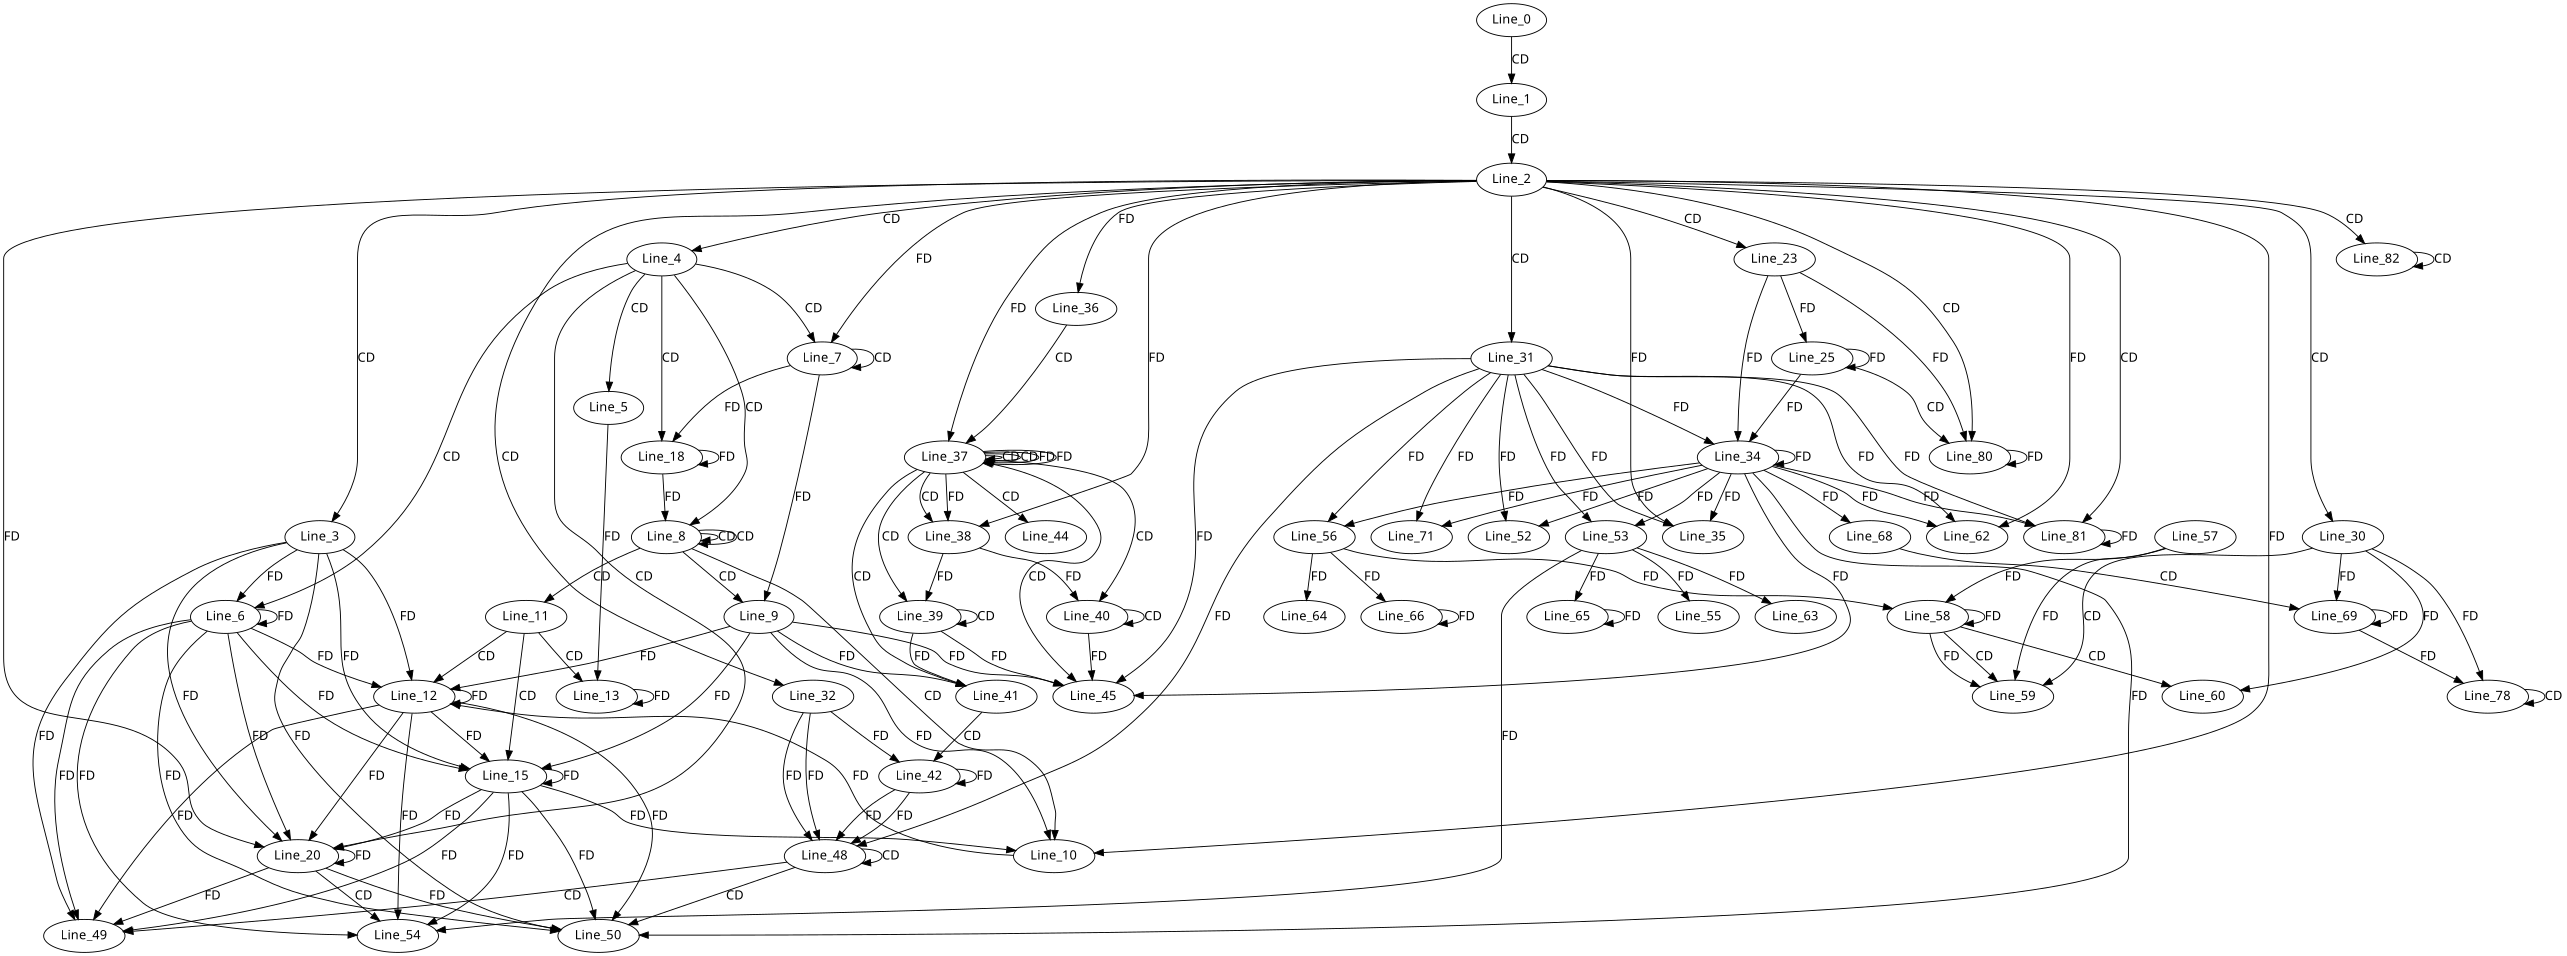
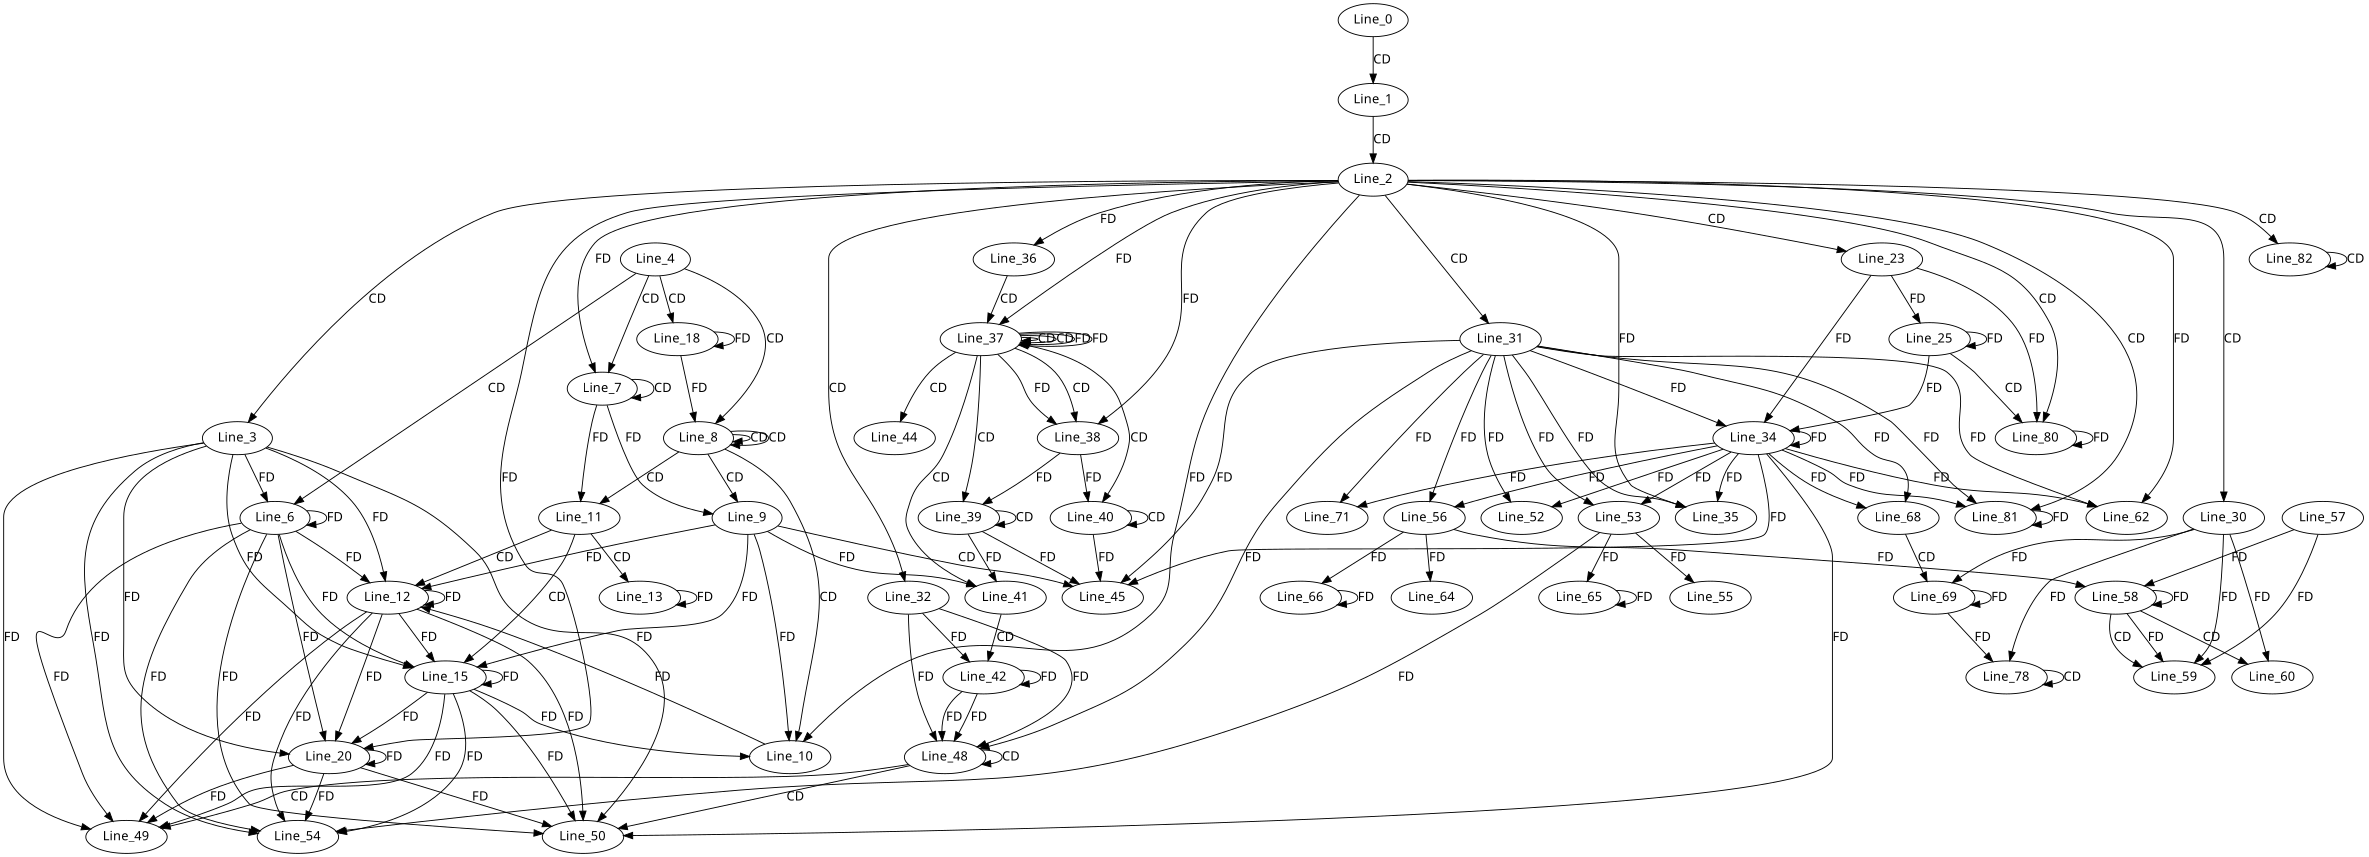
  digraph {
    fontname="Noto Sans"
    node [fontname="Noto Sans"]
    edge [fontname="Noto Sans"]
    Line_0
    Line_1
    Line_2
    Line_3
    Line_4
    Line_7
    Line_10
    Line_20
    Line_23
    Line_30
    Line_31
    Line_32
    Line_35
    Line_36
    Line_37
    Line_38
    Line_62
    Line_80
    Line_81
    Line_82
    Line_6
    Line_12
    Line_15
    Line_49
    Line_50
    Line_54
-   Line_5
    Line_8
    Line_18
    Line_9
    Line_25
    Line_34
    Line_59
    Line_60
    Line_69
    n36 [label=Line_78]
    Line_45
    Line_52
    Line_53
    Line_56
    Line_68
    Line_71
    Line_48
    Line_42
    Line_41
    Line_39
    Line_40
    Line_44
    Line_13
    Line_11
    Line_55
-   Line_63
    Line_65
    Line_58
    Line_64
    Line_66
    Line_57
    Line_0 -> Line_1 [label=CD]
    Line_1 -> Line_2 [label=CD]
    Line_2 -> Line_3 [label=CD]
-   Line_2 -> Line_4 [label=CD]
    Line_2 -> Line_7 [label=FD]
    Line_2 -> Line_10 [label=FD]
    Line_2 -> Line_20 [label=FD]
    Line_2 -> Line_23 [label=CD]
    Line_2 -> Line_30 [label=CD]
    Line_2 -> Line_31 [label=CD]
    Line_2 -> Line_32 [label=CD]
    Line_2 -> Line_35 [label=FD]
    Line_2 -> Line_36 [label=FD]
    Line_2 -> Line_37 [label=FD]
    Line_2 -> Line_38 [label=FD]
    Line_2 -> Line_62 [label=FD]
    Line_2 -> Line_80 [label=CD]
    Line_2 -> Line_81 [label=CD]
    Line_2 -> Line_82 [label=CD]
    Line_3 -> Line_20 [label=FD]
    Line_3 -> Line_6 [label=FD]
    Line_3 -> Line_12 [label=FD]
    Line_3 -> Line_15 [label=FD]
    Line_3 -> Line_49 [label=FD]
    Line_3 -> Line_50 [label=FD]
+   Line_3 -> Line_54 [label=FD]
    Line_4 -> Line_7 [label=CD]
-   Line_4 -> Line_20 [label=CD]
    Line_4 -> Line_6 [label=CD]
-   Line_4 -> Line_5 [label=CD]
    Line_4 -> Line_8 [label=CD]
    Line_4 -> Line_18 [label=CD]
    Line_7 -> Line_7 [label=CD]
-   Line_7 -> Line_18 [label=FD]
+   Line_7 -> Line_11 [label=FD]
    Line_7 -> Line_9 [label=FD]
    Line_10 -> Line_12 [label=FD]
    Line_20 -> Line_20 [label=FD]
    Line_20 -> Line_49 [label=FD]
    Line_20 -> Line_50 [label=FD]
-   Line_20 -> Line_54 [label=CD]
+   Line_20 -> Line_54 [label=FD]
    Line_23 -> Line_80 [label=FD]
    Line_23 -> Line_25 [label=FD]
    Line_23 -> Line_34 [label=FD]
-   Line_30 -> Line_59 [label=CD]
+   Line_30 -> Line_59 [label=FD]
    Line_30 -> Line_60 [label=FD]
    Line_30 -> Line_69 [label=FD]
    Line_30 -> n36 [label=FD]
    Line_31 -> Line_35 [label=FD]
    Line_31 -> Line_62 [label=FD]
    Line_31 -> Line_81 [label=FD]
    Line_31 -> Line_34 [label=FD]
    Line_31 -> Line_45 [label=FD]
    Line_31 -> Line_52 [label=FD]
    Line_31 -> Line_53 [label=FD]
    Line_31 -> Line_56 [label=FD]
+   Line_31 -> Line_68 [label=FD]
    Line_31 -> Line_71 [label=FD]
    Line_31 -> Line_48 [label=FD]
    Line_32 -> Line_48 [label=FD]
    Line_32 -> Line_48 [label=FD]
    Line_32 -> Line_42 [label=FD]
    Line_36 -> Line_37 [label=CD]
    Line_37 -> Line_37 [label=CD]
    Line_37 -> Line_37 [label=CD]
    Line_37 -> Line_37 [label=FD]
    Line_37 -> Line_37 [label=FD]
    Line_37 -> Line_38 [label=CD]
    Line_37 -> Line_38 [label=FD]
-   Line_37 -> Line_45 [label=CD]
    Line_37 -> Line_41 [label=CD]
    Line_37 -> Line_39 [label=CD]
    Line_37 -> Line_40 [label=CD]
    Line_37 -> Line_44 [label=CD]
    Line_38 -> Line_39 [label=FD]
    Line_38 -> Line_40 [label=FD]
    Line_80 -> Line_80 [label=FD]
    Line_81 -> Line_81 [label=FD]
    Line_82 -> Line_82 [label=CD]
    Line_6 -> Line_20 [label=FD]
    Line_6 -> Line_6 [label=FD]
    Line_6 -> Line_12 [label=FD]
    Line_6 -> Line_15 [label=FD]
    Line_6 -> Line_49 [label=FD]
    Line_6 -> Line_50 [label=FD]
    Line_6 -> Line_54 [label=FD]
    Line_12 -> Line_20 [label=FD]
    Line_12 -> Line_12 [label=FD]
    Line_12 -> Line_15 [label=FD]
    Line_12 -> Line_49 [label=FD]
    Line_12 -> Line_50 [label=FD]
    Line_12 -> Line_54 [label=FD]
    Line_15 -> Line_10 [label=FD]
    Line_15 -> Line_20 [label=FD]
    Line_15 -> Line_15 [label=FD]
    Line_15 -> Line_49 [label=FD]
    Line_15 -> Line_50 [label=FD]
    Line_15 -> Line_54 [label=FD]
-   Line_5 -> Line_13 [label=FD]
    Line_8 -> Line_10 [label=CD]
    Line_8 -> Line_8 [label=CD]
    Line_8 -> Line_8 [label=CD]
    Line_8 -> Line_9 [label=CD]
    Line_8 -> Line_11 [label=CD]
    Line_18 -> Line_8 [label=FD]
    Line_18 -> Line_18 [label=FD]
    Line_9 -> Line_10 [label=FD]
    Line_9 -> Line_12 [label=FD]
    Line_9 -> Line_15 [label=FD]
-   Line_9 -> Line_45 [label=FD]
+   Line_9 -> Line_45 [label=CD]
    Line_9 -> Line_41 [label=FD]
    Line_25 -> Line_80 [label=CD]
    Line_25 -> Line_25 [label=FD]
    Line_25 -> Line_34 [label=FD]
    Line_34 -> Line_35 [label=FD]
    Line_34 -> Line_62 [label=FD]
    Line_34 -> Line_81 [label=FD]
    Line_34 -> Line_50 [label=FD]
    Line_34 -> Line_34 [label=FD]
    Line_34 -> Line_45 [label=FD]
    Line_34 -> Line_52 [label=FD]
    Line_34 -> Line_53 [label=FD]
    Line_34 -> Line_56 [label=FD]
    Line_34 -> Line_68 [label=FD]
    Line_34 -> Line_71 [label=FD]
    Line_69 -> Line_69 [label=FD]
    Line_69 -> n36 [label=FD]
    n36 -> n36 [label=CD]
    Line_53 -> Line_54 [label=FD]
    Line_53 -> Line_55 [label=FD]
-   Line_53 -> Line_63 [label=FD]
    Line_53 -> Line_65 [label=FD]
    Line_56 -> Line_58 [label=FD]
    Line_56 -> Line_64 [label=FD]
    Line_56 -> Line_66 [label=FD]
    Line_68 -> Line_69 [label=CD]
    Line_48 -> Line_49 [label=CD]
    Line_48 -> Line_50 [label=CD]
    Line_48 -> Line_48 [label=CD]
    Line_42 -> Line_48 [label=FD]
    Line_42 -> Line_48 [label=FD]
    Line_42 -> Line_42 [label=FD]
    Line_41 -> Line_42 [label=CD]
    Line_39 -> Line_45 [label=FD]
    Line_39 -> Line_41 [label=FD]
    Line_39 -> Line_39 [label=CD]
    Line_40 -> Line_45 [label=FD]
    Line_40 -> Line_40 [label=CD]
    Line_13 -> Line_13 [label=FD]
    Line_11 -> Line_12 [label=CD]
    Line_11 -> Line_15 [label=CD]
    Line_11 -> Line_13 [label=CD]
    Line_65 -> Line_65 [label=FD]
    Line_58 -> Line_59 [label=CD]
    Line_58 -> Line_59 [label=FD]
    Line_58 -> Line_60 [label=CD]
    Line_58 -> Line_58 [label=FD]
    Line_66 -> Line_66 [label=FD]
    Line_57 -> Line_59 [label=FD]
    Line_57 -> Line_58 [label=FD]
  }
